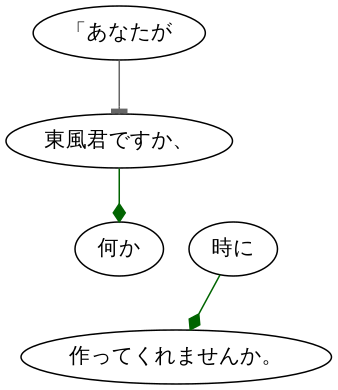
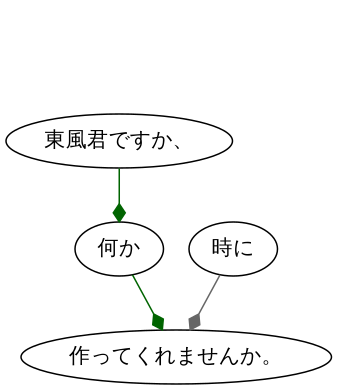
  digraph {
    fontname="Comic Neue"
    node [fontname="Comic Neue"]
    edge [arrowhead=diamond color=gray40 fontname="Comic Neue"]
-   n1 [label="「あなたが"]
    n2 [label="東風君ですか、"]
    n3 [label="何か"]
    n4 [label="作ってくれませんか。"]
    n5 [label="時に"]
-   n1 -> n2 [arrowhead=tee]
    n2 -> n3 [color=darkgreen]
-   n5 -> n4 [color=darkgreen]
+   n3 -> n4 [color=darkgreen]
+   n5 -> n4
  }
